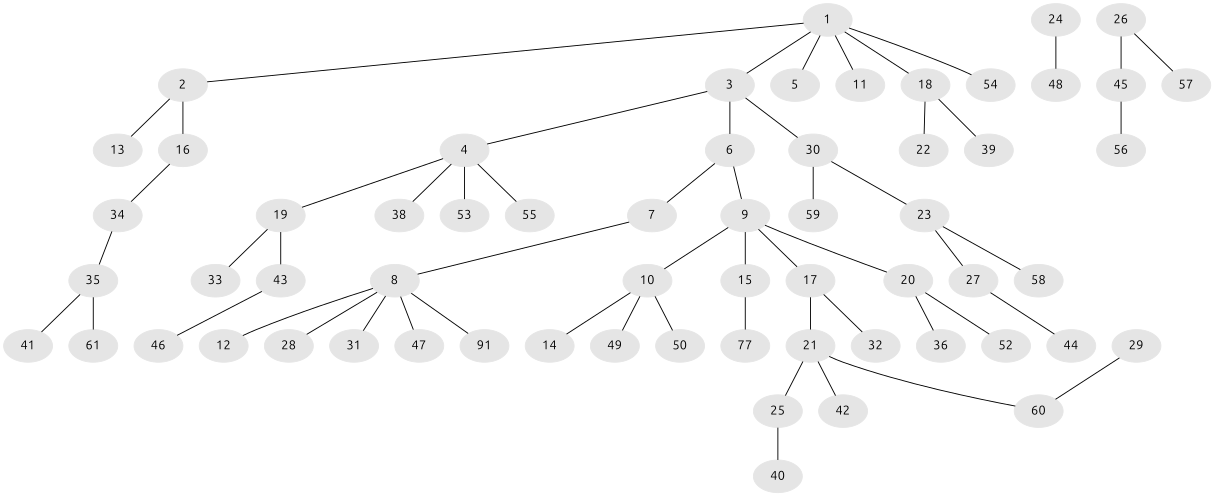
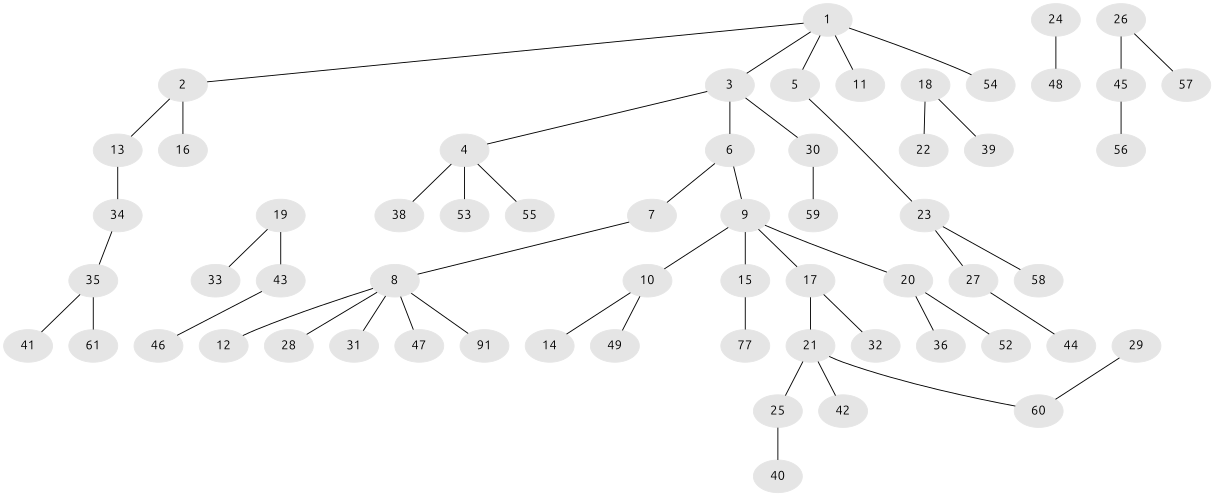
  graph {
    fontname=Ubuntu
    node [color=gray90 fontname=Ubuntu style=filled]
    edge [fontname=Ubuntu]
    1
    2
    3
    5
    11
    18
    54
    13
    16
    4
    6
    30
    23
    22
    39
    34
    24
    48
    19
    38
    53
    55
    7
    9
    59
    33
    43
    27
    58
    8
    10
    15
    17
    20
    12
    28
    31
    47
    n39 [label=91]
    14
    49
-   50
    n43 [label=77]
    21
    32
    36
    52
    26
    45
    57
    35
    25
    42
    60
    46
    40
    29
    44
    56
    41
    61
    1 -- 2
    1 -- 3
    1 -- 5
    1 -- 11
-   1 -- 18
    1 -- 54
    2 -- 13
    2 -- 16
    3 -- 4
    3 -- 6
    3 -- 30
-   30 -- 23
+   5 -- 23
    18 -- 22
    18 -- 39
-   16 -- 34
-   4 -- 19
+   13 -- 34
    4 -- 38
    4 -- 53
    4 -- 55
    6 -- 7
    6 -- 9
    30 -- 59
    23 -- 27
    23 -- 58
    34 -- 35
    24 -- 48
    19 -- 33
    19 -- 43
    7 -- 8
    9 -- 10
    9 -- 15
    9 -- 17
    9 -- 20
    43 -- 46
    27 -- 44
    8 -- 12
    8 -- 28
    8 -- 31
    8 -- 47
    8 -- n39
    10 -- 14
    10 -- 49
-   10 -- 50
    15 -- n43
    17 -- 21
    17 -- 32
    20 -- 36
    20 -- 52
    21 -- 25
    21 -- 42
    21 -- 60
    26 -- 45
    26 -- 57
    45 -- 56
    35 -- 41
    35 -- 61
    25 -- 40
    29 -- 60
  }
